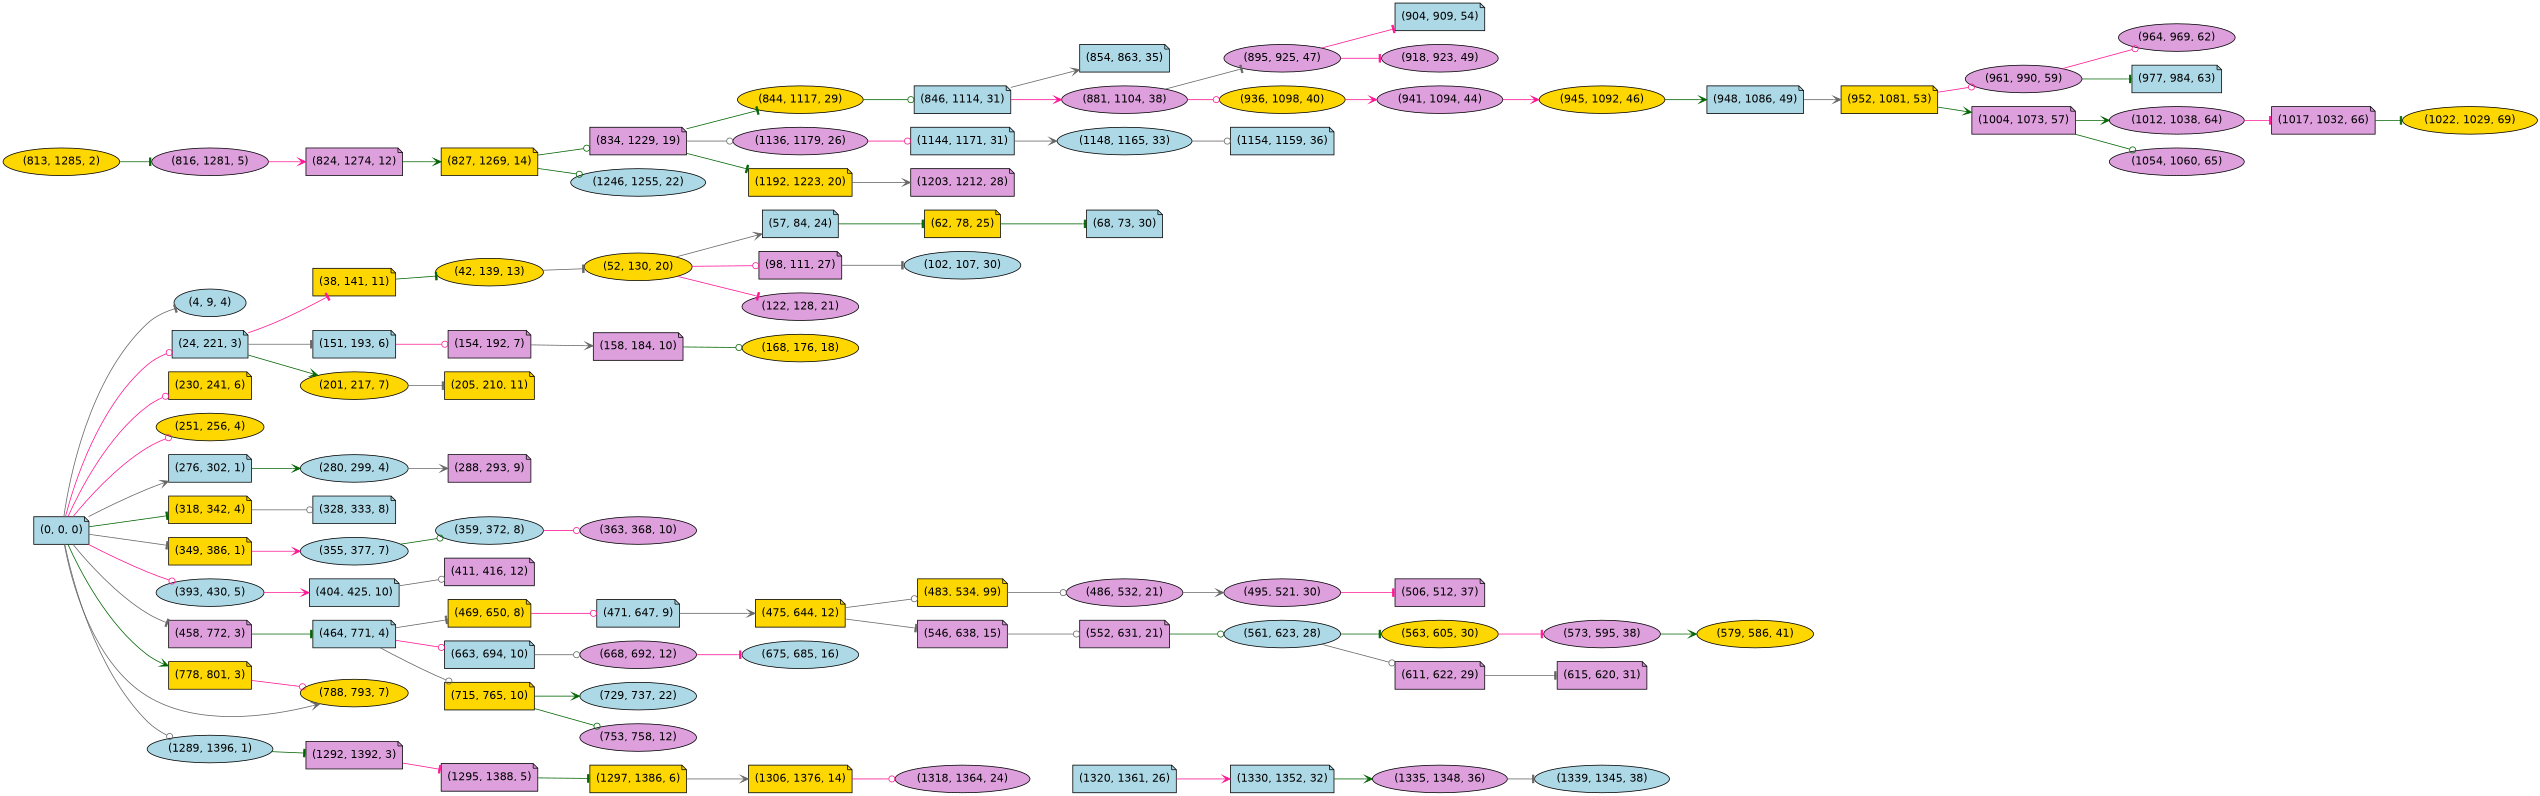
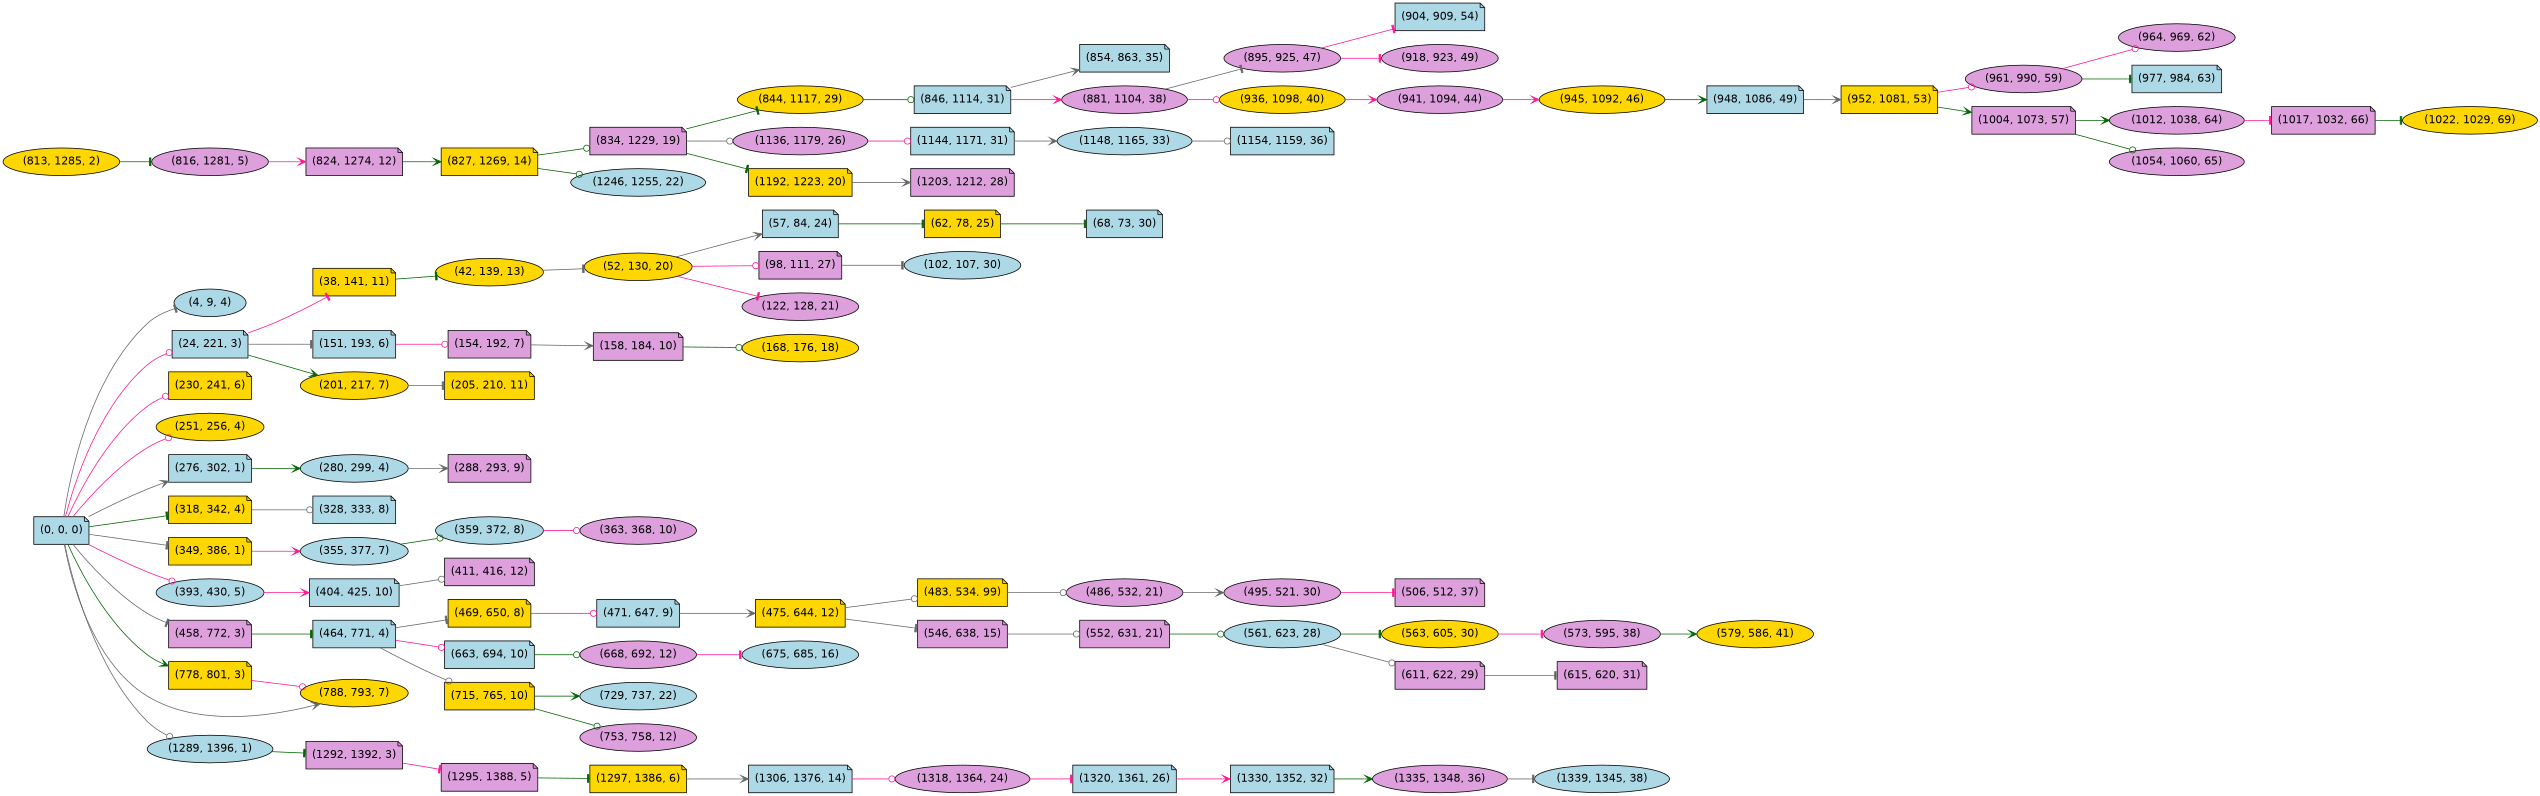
  digraph {
    fontname="DejaVu Sans"
    rankdir=LR
    node [fillcolor=plum fontname="DejaVu Sans" shape=note style=filled]
    edge [arrowhead=tee color=gray40 fontname="DejaVu Sans"]
    "(0, 0, 0)" [fillcolor=lightblue]
    "(4, 9, 4)" [fillcolor=lightblue shape=ellipse]
    "(24, 221, 3)" [fillcolor=lightblue]
    "(230, 241, 6)" [fillcolor=gold]
    "(251, 256, 4)" [fillcolor=gold shape=ellipse]
    "(276, 302, 1)" [fillcolor=lightblue]
    "(318, 342, 4)" [fillcolor=gold]
    "(349, 386, 1)" [fillcolor=gold]
    "(393, 430, 5)" [fillcolor=lightblue shape=ellipse]
    "(458, 772, 3)"
    "(778, 801, 3)" [fillcolor=gold]
    "(1289, 1396, 1)" [fillcolor=lightblue shape=ellipse]
    "(788, 793, 7)" [fillcolor=gold shape=ellipse]
    "(38, 141, 11)" [fillcolor=gold]
    "(151, 193, 6)" [fillcolor=lightblue]
    "(201, 217, 7)" [fillcolor=gold shape=ellipse]
    "(280, 299, 4)" [fillcolor=lightblue shape=ellipse]
    "(328, 333, 8)" [fillcolor=lightblue]
    "(355, 377, 7)" [fillcolor=lightblue shape=ellipse]
    "(404, 425, 10)" [fillcolor=lightblue]
    "(464, 771, 4)" [fillcolor=lightblue]
    "(813, 1285, 2)" [fillcolor=gold shape=ellipse]
    "(816, 1281, 5)" [shape=ellipse]
    "(1292, 1392, 3)"
    "(42, 139, 13)" [fillcolor=gold shape=ellipse]
    "(154, 192, 7)"
    "(205, 210, 11)" [fillcolor=gold]
    "(52, 130, 20)" [fillcolor=gold shape=ellipse]
    "(57, 84, 24)" [fillcolor=lightblue]
    "(98, 111, 27)"
    "(122, 128, 21)" [shape=ellipse]
    "(62, 78, 25)" [fillcolor=gold]
    "(102, 107, 30)" [fillcolor=lightblue shape=ellipse]
    "(68, 73, 30)" [fillcolor=lightblue]
    "(158, 184, 10)"
    "(168, 176, 18)" [fillcolor=gold shape=ellipse]
    "(288, 293, 9)"
    "(359, 372, 8)" [fillcolor=lightblue shape=ellipse]
    "(363, 368, 10)" [shape=ellipse]
    "(411, 416, 12)"
    "(469, 650, 8)" [fillcolor=gold]
    "(663, 694, 10)" [fillcolor=lightblue]
    "(715, 765, 10)" [fillcolor=gold]
    "(471, 647, 9)" [fillcolor=lightblue]
    "(668, 692, 12)" [shape=ellipse]
    "(729, 737, 22)" [fillcolor=lightblue shape=ellipse]
    "(753, 758, 12)" [shape=ellipse]
    "(475, 644, 12)" [fillcolor=gold]
    n49 [fillcolor=gold label="(483, 534, 99)"]
    "(546, 638, 15)"
    "(486, 532, 21)" [shape=ellipse]
    "(552, 631, 21)"
    "(495, 521, 30)" [shape=ellipse]
    "(506, 512, 37)"
    "(561, 623, 28)" [fillcolor=lightblue shape=ellipse]
    "(563, 605, 30)" [fillcolor=gold shape=ellipse]
    "(611, 622, 29)"
    "(573, 595, 38)" [shape=ellipse]
    "(615, 620, 31)"
    "(579, 586, 41)" [fillcolor=gold shape=ellipse]
    "(675, 685, 16)" [fillcolor=lightblue shape=ellipse]
    "(824, 1274, 12)"
    "(827, 1269, 14)" [fillcolor=gold]
    "(834, 1229, 19)"
    "(1246, 1255, 22)" [fillcolor=lightblue shape=ellipse]
    "(844, 1117, 29)" [fillcolor=gold shape=ellipse]
    "(1136, 1179, 26)" [shape=ellipse]
    "(1192, 1223, 20)" [fillcolor=gold]
    "(846, 1114, 31)" [fillcolor=lightblue]
    "(1144, 1171, 31)" [fillcolor=lightblue]
    "(1203, 1212, 28)"
    "(854, 863, 35)" [fillcolor=lightblue]
    "(881, 1104, 38)" [shape=ellipse]
    "(895, 925, 47)" [shape=ellipse]
    "(936, 1098, 40)" [fillcolor=gold shape=ellipse]
    "(904, 909, 54)" [fillcolor=lightblue]
    "(918, 923, 49)" [shape=ellipse]
    "(941, 1094, 44)" [shape=ellipse]
    "(945, 1092, 46)" [fillcolor=gold shape=ellipse]
    "(948, 1086, 49)" [fillcolor=lightblue]
    "(952, 1081, 53)" [fillcolor=gold]
    "(961, 990, 59)" [shape=ellipse]
    "(1004, 1073, 57)"
    "(964, 969, 62)" [shape=ellipse]
    "(977, 984, 63)" [fillcolor=lightblue]
    "(1012, 1038, 64)" [shape=ellipse]
    "(1054, 1060, 65)" [shape=ellipse]
    "(1017, 1032, 66)"
    "(1022, 1029, 69)" [fillcolor=gold shape=ellipse]
    "(1148, 1165, 33)" [fillcolor=lightblue shape=ellipse]
    "(1154, 1159, 36)" [fillcolor=lightblue]
    "(1295, 1388, 5)"
    "(1297, 1386, 6)" [fillcolor=gold]
-   "(1306, 1376, 14)" [fillcolor=gold]
+   "(1306, 1376, 14)" [fillcolor=lightblue]
    "(1318, 1364, 24)" [shape=ellipse]
    "(1320, 1361, 26)" [fillcolor=lightblue]
    "(1330, 1352, 32)" [fillcolor=lightblue]
    "(1335, 1348, 36)" [shape=ellipse]
    "(1339, 1345, 38)" [fillcolor=lightblue shape=ellipse]
    "(0, 0, 0)" -> "(4, 9, 4)"
    "(0, 0, 0)" -> "(24, 221, 3)" [arrowhead=odot color=deeppink]
    "(0, 0, 0)" -> "(230, 241, 6)" [arrowhead=odot color=deeppink]
    "(0, 0, 0)" -> "(251, 256, 4)" [arrowhead=odot color=deeppink]
    "(0, 0, 0)" -> "(276, 302, 1)" [arrowhead=vee]
    "(0, 0, 0)" -> "(318, 342, 4)" [color=darkgreen]
    "(0, 0, 0)" -> "(349, 386, 1)"
    "(0, 0, 0)" -> "(393, 430, 5)" [arrowhead=odot color=deeppink]
    "(0, 0, 0)" -> "(458, 772, 3)"
    "(0, 0, 0)" -> "(778, 801, 3)" [arrowhead=vee color=darkgreen]
    "(0, 0, 0)" -> "(1289, 1396, 1)" [arrowhead=odot]
    "(0, 0, 0)" -> "(788, 793, 7)" [arrowhead=vee]
    "(24, 221, 3)" -> "(38, 141, 11)" [color=deeppink]
    "(24, 221, 3)" -> "(151, 193, 6)"
    "(24, 221, 3)" -> "(201, 217, 7)" [arrowhead=vee color=darkgreen]
    "(276, 302, 1)" -> "(280, 299, 4)" [arrowhead=vee color=darkgreen]
    "(318, 342, 4)" -> "(328, 333, 8)" [arrowhead=odot]
    "(349, 386, 1)" -> "(355, 377, 7)" [arrowhead=vee color=deeppink]
    "(393, 430, 5)" -> "(404, 425, 10)" [arrowhead=vee color=deeppink]
    "(458, 772, 3)" -> "(464, 771, 4)" [color=darkgreen]
    "(778, 801, 3)" -> "(788, 793, 7)" [arrowhead=odot color=deeppink]
    "(1289, 1396, 1)" -> "(1292, 1392, 3)" [color=darkgreen]
    "(38, 141, 11)" -> "(42, 139, 13)" [color=darkgreen]
    "(151, 193, 6)" -> "(154, 192, 7)" [arrowhead=odot color=deeppink]
    "(201, 217, 7)" -> "(205, 210, 11)"
    "(280, 299, 4)" -> "(288, 293, 9)" [arrowhead=vee]
    "(355, 377, 7)" -> "(359, 372, 8)" [arrowhead=odot color=darkgreen]
    "(404, 425, 10)" -> "(411, 416, 12)" [arrowhead=odot]
    "(464, 771, 4)" -> "(469, 650, 8)"
    "(464, 771, 4)" -> "(663, 694, 10)" [arrowhead=odot color=deeppink]
    "(464, 771, 4)" -> "(715, 765, 10)" [arrowhead=odot]
    "(813, 1285, 2)" -> "(816, 1281, 5)" [color=darkgreen]
    "(816, 1281, 5)" -> "(824, 1274, 12)" [arrowhead=vee color=deeppink]
    "(1292, 1392, 3)" -> "(1295, 1388, 5)" [color=deeppink]
    "(42, 139, 13)" -> "(52, 130, 20)"
    "(154, 192, 7)" -> "(158, 184, 10)" [arrowhead=vee]
    "(52, 130, 20)" -> "(57, 84, 24)" [arrowhead=vee]
    "(52, 130, 20)" -> "(98, 111, 27)" [arrowhead=odot color=deeppink]
    "(52, 130, 20)" -> "(122, 128, 21)" [color=deeppink]
    "(57, 84, 24)" -> "(62, 78, 25)" [color=darkgreen]
    "(98, 111, 27)" -> "(102, 107, 30)"
    "(62, 78, 25)" -> "(68, 73, 30)" [color=darkgreen]
    "(158, 184, 10)" -> "(168, 176, 18)" [arrowhead=odot color=darkgreen]
    "(359, 372, 8)" -> "(363, 368, 10)" [arrowhead=odot color=deeppink]
    "(469, 650, 8)" -> "(471, 647, 9)" [arrowhead=odot color=deeppink]
-   "(663, 694, 10)" -> "(668, 692, 12)" [arrowhead=odot]
+   "(663, 694, 10)" -> "(668, 692, 12)" [arrowhead=odot color=darkgreen]
    "(715, 765, 10)" -> "(729, 737, 22)" [arrowhead=vee color=darkgreen]
    "(715, 765, 10)" -> "(753, 758, 12)" [arrowhead=odot color=darkgreen]
    "(471, 647, 9)" -> "(475, 644, 12)" [arrowhead=vee]
    "(668, 692, 12)" -> "(675, 685, 16)" [color=deeppink]
    "(475, 644, 12)" -> n49 [arrowhead=odot]
    "(475, 644, 12)" -> "(546, 638, 15)"
    n49 -> "(486, 532, 21)" [arrowhead=odot]
    "(546, 638, 15)" -> "(552, 631, 21)" [arrowhead=odot]
    "(486, 532, 21)" -> "(495, 521, 30)" [arrowhead=vee]
    "(552, 631, 21)" -> "(561, 623, 28)" [arrowhead=odot color=darkgreen]
    "(495, 521, 30)" -> "(506, 512, 37)" [color=deeppink]
    "(561, 623, 28)" -> "(563, 605, 30)" [color=darkgreen]
    "(561, 623, 28)" -> "(611, 622, 29)" [arrowhead=odot]
    "(563, 605, 30)" -> "(573, 595, 38)" [color=deeppink]
    "(611, 622, 29)" -> "(615, 620, 31)"
    "(573, 595, 38)" -> "(579, 586, 41)" [arrowhead=vee color=darkgreen]
    "(824, 1274, 12)" -> "(827, 1269, 14)" [arrowhead=vee color=darkgreen]
    "(827, 1269, 14)" -> "(834, 1229, 19)" [arrowhead=odot color=darkgreen]
    "(827, 1269, 14)" -> "(1246, 1255, 22)" [arrowhead=odot color=darkgreen]
    "(834, 1229, 19)" -> "(844, 1117, 29)" [color=darkgreen]
    "(834, 1229, 19)" -> "(1136, 1179, 26)" [arrowhead=odot]
    "(834, 1229, 19)" -> "(1192, 1223, 20)" [color=darkgreen]
    "(844, 1117, 29)" -> "(846, 1114, 31)" [arrowhead=odot color=darkgreen]
    "(1136, 1179, 26)" -> "(1144, 1171, 31)" [arrowhead=odot color=deeppink]
    "(1192, 1223, 20)" -> "(1203, 1212, 28)" [arrowhead=vee]
    "(846, 1114, 31)" -> "(854, 863, 35)" [arrowhead=vee]
    "(846, 1114, 31)" -> "(881, 1104, 38)" [arrowhead=vee color=deeppink]
    "(1144, 1171, 31)" -> "(1148, 1165, 33)" [arrowhead=vee]
    "(881, 1104, 38)" -> "(895, 925, 47)"
    "(881, 1104, 38)" -> "(936, 1098, 40)" [arrowhead=odot color=deeppink]
    "(895, 925, 47)" -> "(904, 909, 54)" [color=deeppink]
    "(895, 925, 47)" -> "(918, 923, 49)" [color=deeppink]
    "(936, 1098, 40)" -> "(941, 1094, 44)" [arrowhead=vee color=deeppink]
    "(941, 1094, 44)" -> "(945, 1092, 46)" [arrowhead=vee color=deeppink]
    "(945, 1092, 46)" -> "(948, 1086, 49)" [arrowhead=vee color=darkgreen]
    "(948, 1086, 49)" -> "(952, 1081, 53)" [arrowhead=vee]
    "(952, 1081, 53)" -> "(961, 990, 59)" [arrowhead=odot color=deeppink]
    "(952, 1081, 53)" -> "(1004, 1073, 57)" [arrowhead=vee color=darkgreen]
    "(961, 990, 59)" -> "(964, 969, 62)" [arrowhead=odot color=deeppink]
    "(961, 990, 59)" -> "(977, 984, 63)" [color=darkgreen]
    "(1004, 1073, 57)" -> "(1012, 1038, 64)" [arrowhead=vee color=darkgreen]
    "(1004, 1073, 57)" -> "(1054, 1060, 65)" [arrowhead=odot color=darkgreen]
    "(1012, 1038, 64)" -> "(1017, 1032, 66)" [color=deeppink]
    "(1017, 1032, 66)" -> "(1022, 1029, 69)" [color=darkgreen]
    "(1148, 1165, 33)" -> "(1154, 1159, 36)" [arrowhead=odot]
    "(1295, 1388, 5)" -> "(1297, 1386, 6)" [color=darkgreen]
    "(1297, 1386, 6)" -> "(1306, 1376, 14)" [arrowhead=vee]
    "(1306, 1376, 14)" -> "(1318, 1364, 24)" [arrowhead=odot color=deeppink]
+   "(1318, 1364, 24)" -> "(1320, 1361, 26)" [color=deeppink]
    "(1320, 1361, 26)" -> "(1330, 1352, 32)" [arrowhead=vee color=deeppink]
    "(1330, 1352, 32)" -> "(1335, 1348, 36)" [arrowhead=vee color=darkgreen]
    "(1335, 1348, 36)" -> "(1339, 1345, 38)"
  }
